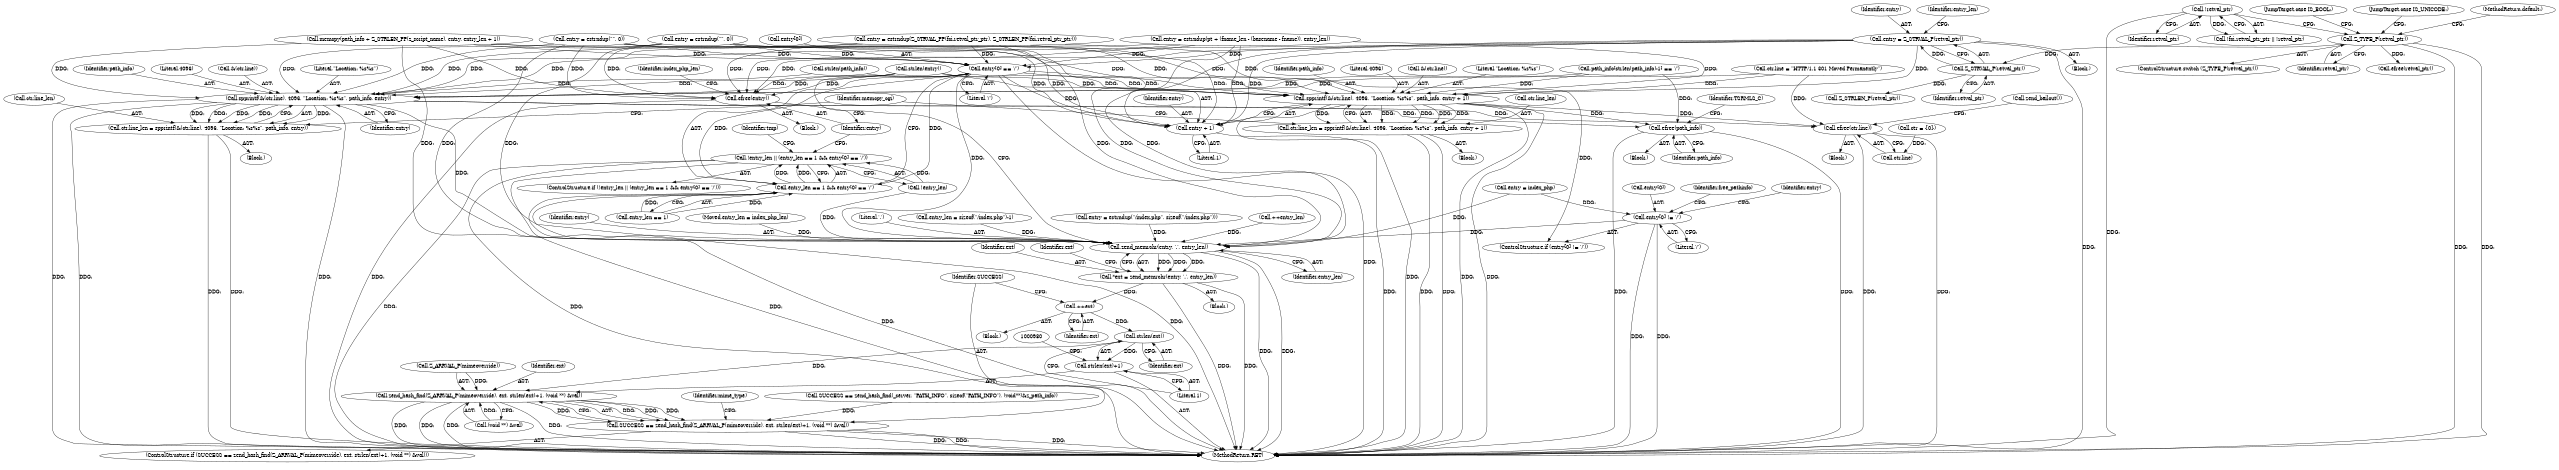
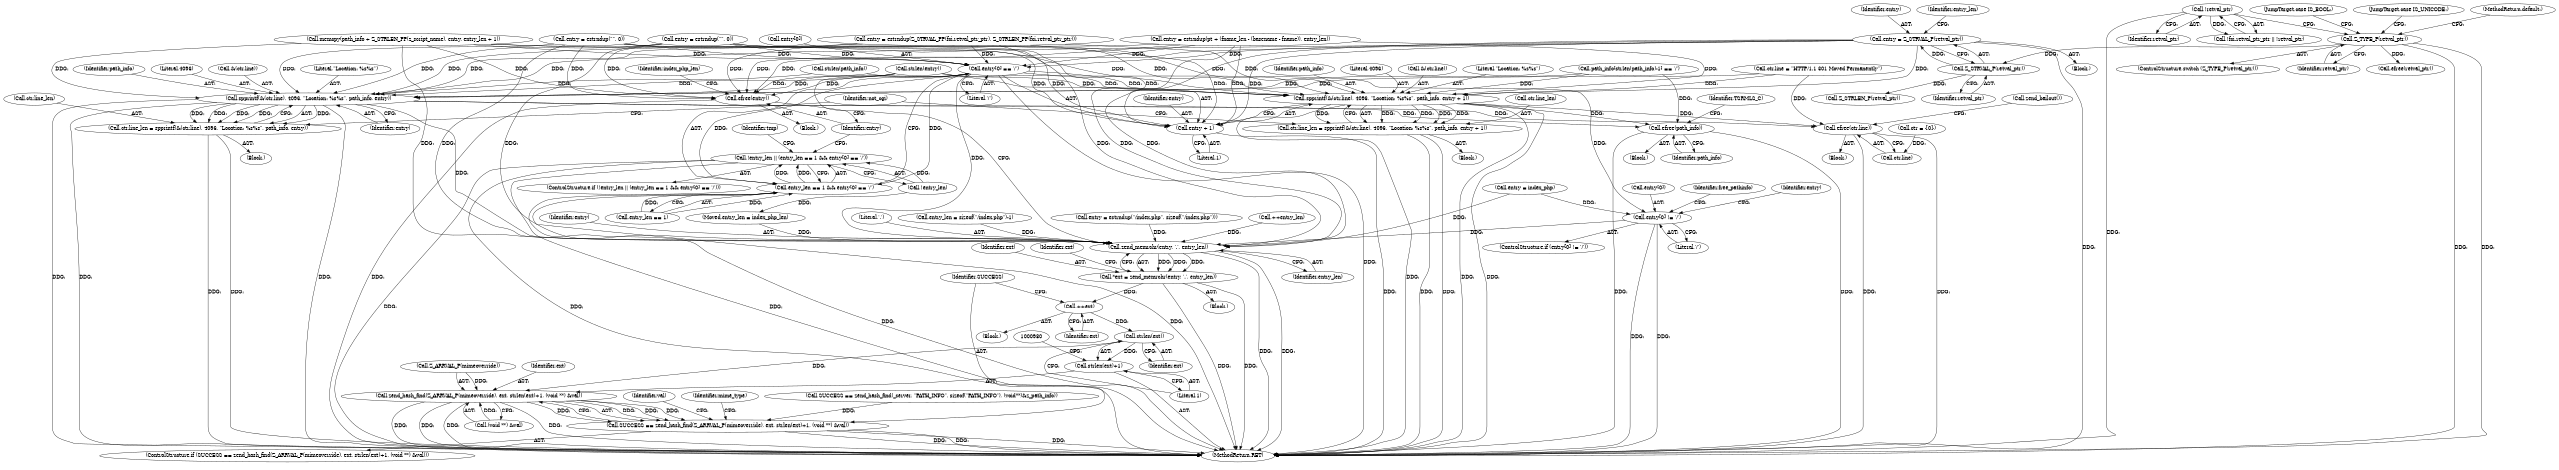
  digraph {
    n1 [label="(Call,entry = Z_STRVAL_P(retval_ptr))"]
    n2 [label="(Call,Z_STRVAL_P(retval_ptr))"]
    n3 [label="(Call,entry[0] == '/')"]
    n4 [label="(Call,efree(entry))"]
    n5 [label="(Call,zend_memrchr(entry, '.', entry_len))"]
    n6 [label="(Call,spprintf(&(ctr.line), 4096, \"Location: %s%s\", path_info, entry + 1))"]
    n7 [label="(Call,entry + 1)"]
    n8 [label="(Call,spprintf(&(ctr.line), 4096, \"Location: %s%s\", path_info, entry))"]
    n9 [label="(Block,)"]
    n10 [label="(MethodReturn,RET)"]
    n11 [label="(Call,Z_STRLEN_P(retval_ptr))"]
    n12 [label="(Identifier,retval_ptr)"]
    n13 [label="(Call,entry_len == 1 && entry[0] == '/')"]
    n14 [label="(Call,entry[0] != '/')"]
    n15 [label="(Literal,'/')"]
    n16 [label="(Identifier,entry)"]
    n17 [label="(Block,)"]
    n18 [label="(Call,*ext = zend_memrchr(entry, '.', entry_len))"]
    n19 [label="(Identifier,entry_len)"]
    n20 [label="(Call,ctr.line_len = spprintf(&(ctr.line), 4096, \"Location: %s%s\", path_info, entry + 1))"]
    n21 [label="(Call,efree(path_info))"]
    n22 [label="(Call,efree(ctr.line))"]
    n23 [label="(Literal,1)"]
    n24 [label="(Call,ctr.line_len = spprintf(&(ctr.line), 4096, \"Location: %s%s\", path_info, entry))"]
    n25 [label="(Identifier,entry)"]
    n26 [label="(Call,Z_TYPE_P(retval_ptr))"]
    n27 [label="(ControlStructure,switch (Z_TYPE_P(retval_ptr)))"]
    n28 [label="(Identifier,retval_ptr)"]
    n29 [label="(Call,efree(retval_ptr))"]
    n30 [label="(Call,!retval_ptr)"]
    n31 [label="(Call,!fci.retval_ptr_ptr || !retval_ptr)"]
    n32 [label="(Identifier,retval_ptr)"]
    n33 [label="(Call,!entry_len || (entry_len == 1 && entry[0] == '/'))"]
    n34 [label="(Call,entry_len == 1)"]
    n35 [label="(ControlStructure,if (entry[0] != '/'))"]
    n36 [label="(Literal,'/')"]
    n37 [label="(ControlStructure,if (!entry_len || (entry_len == 1 && entry[0] == '/')))"]
    n38 [label="(Call,!entry_len)"]
    n39 [label="(Call,++ext)"]
    n40 [label="(Block,)"]
    n41 [label="(Call,strlen(ext))"]
    n42 [label="(Block,)"]
    n43 [label="(Identifier,ext)"]
    n44 [label="(Call,zend_hash_find(Z_ARRVAL_P(mimeoverride), ext, strlen(ext)+1, (void **) &val))"]
    n45 [label="(Call,strlen(ext)+1)"]
    n46 [label="(Identifier,ext)"]
    n47 [label="(Call,SUCCESS == zend_hash_find(Z_ARRVAL_P(mimeoverride), ext, strlen(ext)+1, (void **) &val))"]
    n48 [label="(Call,(void **) &val)"]
    n49 [label="(Literal,1)"]
    n50 [label="(ControlStructure,if (SUCCESS == zend_hash_find(Z_ARRVAL_P(mimeoverride), ext, strlen(ext)+1, (void **) &val)))"]
    n51 [label="(Block,)"]
    n52 [label="(Identifier,path_info)"]
    n53 [label="(Block,)"]
    n54 [label="(Call,ctr.line)"]
    n55 [label="(Block,)"]
    n56 [label="(Block,)"]
    n57 [label="(Call,&(ctr.line))"]
    n58 [label="(Call,SUCCESS == zend_hash_find(_server, \"PATH_INFO\", sizeof(\"PATH_INFO\"), (void**)&z_path_info))"]
    n59 [label="(Identifier,entry)"]
    n60 [label="(Identifier,entry)"]
    n61 [label="(Literal,4096)"]
    n62 [label="(Call,entry = estrndup(\"/index.php\", sizeof(\"/index.php\")))"]
    n63 [label="(Call,zend_bailout())"]
    n64 [label="(Call,++entry_len)"]
+   n65 [label="(Identifier,val)"]
    n66 [label="(Call,entry[0])"]
    n67 [label="(JumpTarget,case IS_UNICODE:)"]
    n68 [label="(Identifier,entry)"]
    n69 [label="(Call,entry = estrndup(\"\", 0))"]
    n70 [label="(Literal,\"Location: %s%s\")"]
    n71 [label="(Identifier,ext)"]
    n72 [label="(Identifier,entry)"]
    n73 [label="(Identifier,mime_type)"]
    n74 [label="(Literal,'.')"]
    n75 [label="(Call,&(ctr.line))"]
    n76 [label="(Call,ctr = {0})"]
    n77 [label="(Identifier,tmp)"]
    n78 [label="(Call,ctr.line = \"HTTP/1.1 301 Moved Permanently\")"]
    n79 [label="(Call,entry[0])"]
    n80 [label="(Identifier,ext)"]
    n81 [label="(Literal,4096)"]
    n82 [label="(Literal,\"Location: %s%s\")"]
    n83 [label="(Call,Z_ARRVAL_P(mimeoverride))"]
-   n84 [label="(Identifier,memcpy_cgi)"]
+   n84 [label="(Identifier,not_cgi)"]
    n85 [label="(Call,entry = estrndup(Z_STRVAL_PP(fci.retval_ptr_ptr), Z_STRLEN_PP(fci.retval_ptr_ptr)))"]
    n86 [label="(Identifier,free_pathinfo)"]
    n87 [label="(Identifier,entry_len)"]
    n88 [label="(Call,path_info[strlen(path_info)-1] == '/')"]
    n89 [label="(Identifier,path_info)"]
    n90 [label="(Call,ctr.line_len)"]
    n91 [label="(Identifier,SUCCESS)"]
    n92 [label="(MethodReturn,default:)"]
    n93 [label="(Identifier,index_php_len)"]
    n94 [label="(Identifier,ext)"]
    n95 [label="(Identifier,path_info)"]
    n96 [label="(Call,entry = index_php)"]
    n97 [label="(Call,entry = estrndup(pt + (fname_len - (basename - fname)), entry_len))"]
    n98 [label="(Call,strlen(path_info))"]
    n99 [label="(Call,strlen(entry))"]
    n100 [label="(Moved,entry_len = index_php_len)"]
    n101 [label="(Call,entry_len = sizeof(\"/index.php\")-1)"]
    n102 [label="(Call,ctr.line_len)"]
    n103 [label="(Call,entry = estrndup(\"\", 0))"]
    n104 [label="(Call,memcpy(path_info + Z_STRLEN_PP(z_script_name), entry, entry_len + 1))"]
    n105 [label="(Identifier,TSRMLS_C)"]
    n106 [label="(JumpTarget,case IS_BOOL:)"]
    1000980
    n1 -> n2 [label="CFG: "]
    n1 -> n3 [label="DDG: "]
    n1 -> n4 [label="DDG: "]
    n1 -> n5 [label="DDG: "]
    n1 -> n6 [label="DDG: "]
    n1 -> n7 [label="DDG: "]
    n1 -> n8 [label="DDG: "]
    n1 -> n9 [label="AST: "]
    n1 -> n10 [label="DDG: "]
    n2 -> n1 [label="AST: "]
    n2 -> n1 [label="DDG: "]
    n2 -> n11 [label="DDG: "]
    n2 -> n12 [label="CFG: "]
    n3 -> n4 [label="DDG: "]
    n3 -> n5 [label="DDG: "]
    n3 -> n6 [label="DDG: "]
-   n3 -> n7 [label="DDG: "]
+   n3 -> n7 [label="AST: "]
    n3 -> n8 [label="DDG: "]
    n3 -> n10 [label="DDG: "]
    n3 -> n13 [label="AST: "]
    n3 -> n13 [label="DDG: "]
    n3 -> n13 [label="DDG: "]
-   n3 -> n35 [label="DDG: "]
+   n3 -> n14 [label="DDG: "]
    n3 -> n15 [label="CFG: "]
    n4 -> n10 [label="DDG: "]
    n4 -> n16 [label="CFG: "]
    n4 -> n17 [label="AST: "]
    n5 -> n10 [label="DDG: "]
    n5 -> n10 [label="DDG: "]
    n5 -> n18 [label="AST: "]
    n5 -> n18 [label="DDG: "]
    n5 -> n18 [label="DDG: "]
    n5 -> n18 [label="DDG: "]
    n5 -> n19 [label="CFG: "]
    n6 -> n7 [label="CFG: "]
    n6 -> n10 [label="DDG: "]
    n6 -> n10 [label="DDG: "]
    n6 -> n10 [label="DDG: "]
    n6 -> n20 [label="AST: "]
    n6 -> n20 [label="DDG: "]
    n6 -> n20 [label="DDG: "]
    n6 -> n20 [label="DDG: "]
    n6 -> n20 [label="DDG: "]
    n6 -> n20 [label="DDG: "]
    n6 -> n21 [label="DDG: "]
    n6 -> n22 [label="DDG: "]
    n7 -> n6 [label="AST: "]
    n7 -> n10 [label="DDG: "]
    n7 -> n23 [label="CFG: "]
    n8 -> n5 [label="DDG: "]
    n8 -> n10 [label="DDG: "]
    n8 -> n10 [label="DDG: "]
    n8 -> n10 [label="DDG: "]
    n8 -> n21 [label="DDG: "]
    n8 -> n22 [label="DDG: "]
    n8 -> n24 [label="AST: "]
    n8 -> n24 [label="DDG: "]
    n8 -> n24 [label="DDG: "]
    n8 -> n24 [label="DDG: "]
    n8 -> n24 [label="DDG: "]
    n8 -> n24 [label="DDG: "]
    n8 -> n25 [label="CFG: "]
    n12 -> n2 [label="AST: "]
    n13 -> n3 [label="CFG: "]
    n13 -> n10 [label="DDG: "]
    n13 -> n10 [label="DDG: "]
    n13 -> n33 [label="AST: "]
    n13 -> n33 [label="DDG: "]
    n13 -> n33 [label="DDG: "]
    n13 -> n34 [label="CFG: "]
    n14 -> n5 [label="DDG: "]
    n14 -> n10 [label="DDG: "]
    n14 -> n10 [label="DDG: "]
    n14 -> n35 [label="AST: "]
    n14 -> n36 [label="CFG: "]
    n15 -> n3 [label="AST: "]
    n16 -> n4 [label="AST: "]
    n16 -> n33 [label="CFG: "]
    n18 -> n5 [label="CFG: "]
    n18 -> n10 [label="DDG: "]
    n18 -> n10 [label="DDG: "]
    n18 -> n39 [label="DDG: "]
    n18 -> n40 [label="AST: "]
    n19 -> n5 [label="AST: "]
    n20 -> n6 [label="CFG: "]
    n20 -> n10 [label="DDG: "]
    n20 -> n10 [label="DDG: "]
    n20 -> n51 [label="AST: "]
    n21 -> n10 [label="DDG: "]
    n21 -> n10 [label="DDG: "]
    n21 -> n52 [label="CFG: "]
    n21 -> n53 [label="AST: "]
    n22 -> n10 [label="DDG: "]
    n22 -> n10 [label="DDG: "]
    n22 -> n54 [label="CFG: "]
    n22 -> n55 [label="AST: "]
    n23 -> n7 [label="AST: "]
    n24 -> n8 [label="CFG: "]
    n24 -> n10 [label="DDG: "]
    n24 -> n10 [label="DDG: "]
    n24 -> n56 [label="AST: "]
    n25 -> n8 [label="AST: "]
    n26 -> n2 [label="DDG: "]
    n26 -> n10 [label="DDG: "]
    n26 -> n10 [label="DDG: "]
    n26 -> n27 [label="AST: "]
    n26 -> n28 [label="CFG: "]
    n26 -> n29 [label="DDG: "]
    n28 -> n26 [label="AST: "]
    n30 -> n10 [label="DDG: "]
    n30 -> n26 [label="CFG: "]
    n30 -> n31 [label="AST: "]
    n30 -> n31 [label="DDG: "]
    n30 -> n32 [label="CFG: "]
    n31 -> n30 [label="CFG: "]
    n32 -> n30 [label="AST: "]
    n33 -> n10 [label="DDG: "]
    n33 -> n10 [label="DDG: "]
    n33 -> n10 [label="DDG: "]
    n33 -> n13 [label="CFG: "]
    n33 -> n37 [label="AST: "]
    n33 -> n38 [label="CFG: "]
    n34 -> n13 [label="AST: "]
    n34 -> n13 [label="DDG: "]
    n34 -> n13 [label="DDG: "]
    n36 -> n14 [label="AST: "]
-   n38 -> n5 [label="DDG: "]
+   n38 -> n100 [label="DDG: "]
    n38 -> n33 [label="AST: "]
    n38 -> n33 [label="DDG: "]
    n39 -> n41 [label="DDG: "]
    n39 -> n42 [label="AST: "]
    n39 -> n43 [label="CFG: "]
    n41 -> n44 [label="DDG: "]
    n41 -> n45 [label="AST: "]
    n41 -> n45 [label="DDG: "]
    n41 -> n46 [label="CFG: "]
    n43 -> n39 [label="AST: "]
    n44 -> n10 [label="DDG: "]
    n44 -> n10 [label="DDG: "]
    n44 -> n10 [label="DDG: "]
    n44 -> n10 [label="DDG: "]
    n44 -> n47 [label="AST: "]
    n44 -> n47 [label="DDG: "]
    n44 -> n47 [label="DDG: "]
    n44 -> n47 [label="DDG: "]
    n44 -> n47 [label="DDG: "]
    n44 -> n48 [label="CFG: "]
    n45 -> n10 [label="AST: "]
    n45 -> n44 [label="AST: "]
    n45 -> n49 [label="CFG: "]
    n46 -> n41 [label="AST: "]
    n47 -> n10 [label="DDG: "]
    n47 -> n10 [label="DDG: "]
    n47 -> n10 [label="DDG: "]
    n47 -> n44 [label="CFG: "]
    n47 -> n50 [label="AST: "]
    n48 -> n44 [label="AST: "]
    n48 -> n44 [label="DDG: "]
    n49 -> n41 [label="CFG: "]
    n49 -> n45 [label="AST: "]
    n52 -> n21 [label="AST: "]
    n54 -> n22 [label="AST: "]
    n57 -> n8 [label="AST: "]
    n58 -> n47 [label="DDG: "]
    n59 -> n7 [label="AST: "]
    n60 -> n14 [label="CFG: "]
    n61 -> n6 [label="AST: "]
    n62 -> n5 [label="DDG: "]
    n63 -> n22 [label="CFG: "]
    n64 -> n5 [label="DDG: "]
+   n65 -> n47 [label="CFG: "]
    n66 -> n14 [label="AST: "]
    n67 -> n26 [label="CFG: "]
    n68 -> n1 [label="AST: "]
    n69 -> n3 [label="DDG: "]
    n69 -> n4 [label="DDG: "]
    n69 -> n5 [label="DDG: "]
    n69 -> n6 [label="DDG: "]
    n69 -> n7 [label="DDG: "]
    n69 -> n8 [label="DDG: "]
    n70 -> n8 [label="AST: "]
    n71 -> n18 [label="AST: "]
    n72 -> n5 [label="AST: "]
    n73 -> n47 [label="CFG: "]
    n74 -> n5 [label="AST: "]
    n75 -> n6 [label="AST: "]
    n76 -> n54 [label="DDG: "]
    n77 -> n33 [label="CFG: "]
    n78 -> n6 [label="DDG: "]
    n78 -> n8 [label="DDG: "]
    n78 -> n22 [label="DDG: "]
    n79 -> n3 [label="AST: "]
    n80 -> n44 [label="AST: "]
    n81 -> n8 [label="AST: "]
    n82 -> n6 [label="AST: "]
    n83 -> n44 [label="AST: "]
    n83 -> n44 [label="DDG: "]
    n84 -> n20 [label="CFG: "]
    n84 -> n24 [label="CFG: "]
    n85 -> n3 [label="DDG: "]
    n85 -> n4 [label="DDG: "]
    n85 -> n5 [label="DDG: "]
    n85 -> n6 [label="DDG: "]
    n85 -> n7 [label="DDG: "]
    n85 -> n8 [label="DDG: "]
    n86 -> n14 [label="CFG: "]
    n87 -> n1 [label="CFG: "]
    n88 -> n6 [label="DDG: "]
    n88 -> n8 [label="DDG: "]
    n88 -> n21 [label="DDG: "]
    n89 -> n8 [label="AST: "]
    n90 -> n24 [label="AST: "]
    n91 -> n39 [label="CFG: "]
    n91 -> n47 [label="AST: "]
    n92 -> n26 [label="CFG: "]
    n93 -> n4 [label="CFG: "]
    n94 -> n18 [label="CFG: "]
    n95 -> n6 [label="AST: "]
    n96 -> n5 [label="DDG: "]
    n96 -> n14 [label="DDG: "]
    n97 -> n3 [label="DDG: "]
    n97 -> n4 [label="DDG: "]
    n97 -> n5 [label="DDG: "]
    n97 -> n6 [label="DDG: "]
    n97 -> n7 [label="DDG: "]
    n97 -> n8 [label="DDG: "]
    n98 -> n6 [label="DDG: "]
    n98 -> n8 [label="DDG: "]
    n99 -> n4 [label="DDG: "]
    n99 -> n5 [label="CFG: "]
    n99 -> n6 [label="DDG: "]
    n99 -> n7 [label="AST: "]
    n99 -> n8 [label="DDG: "]
    n100 -> n5 [label="DDG: "]
    n101 -> n5 [label="DDG: "]
    n102 -> n20 [label="AST: "]
    n103 -> n3 [label="DDG: "]
    n103 -> n4 [label="DDG: "]
    n103 -> n5 [label="DDG: "]
    n103 -> n6 [label="DDG: "]
    n103 -> n7 [label="DDG: "]
    n103 -> n8 [label="DDG: "]
    n104 -> n3 [label="DDG: "]
    n104 -> n4 [label="DDG: "]
    n104 -> n5 [label="DDG: "]
    n104 -> n6 [label="DDG: "]
    n104 -> n7 [label="DDG: "]
    n104 -> n8 [label="DDG: "]
    n105 -> n21 [label="CFG: "]
    n106 -> n26 [label="CFG: "]
    1000980 -> n45 [label="CFG: "]
  }
